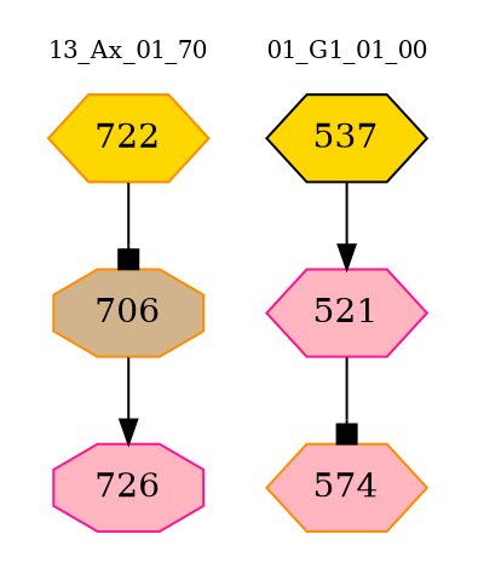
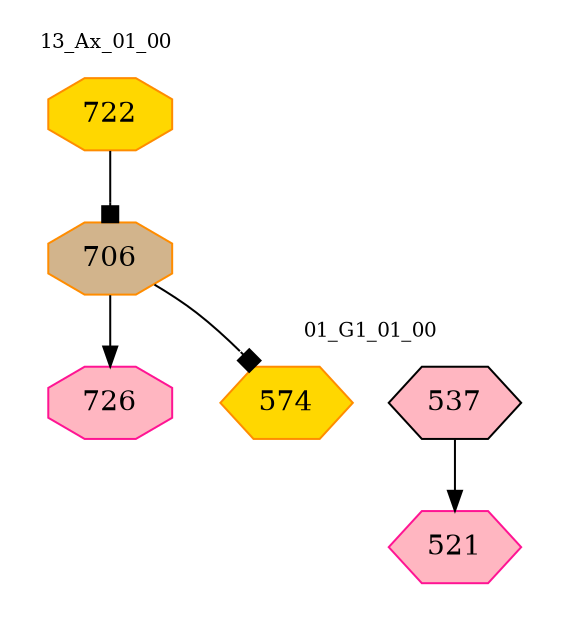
  digraph {
    node [color=darkorange fillcolor=lightpink shape=hexagon style=filled]
    edge [arrowhead=box color=black]
-   n1 [fillcolor=gold label=722]
+   n1 [fillcolor=gold label=722 shape=octagon]
    n2 [fillcolor=tan label=706 shape=octagon]
    n3 [color=deeppink label=726 shape=octagon]
-   n4 [color=black fillcolor=gold label=537]
+   n4 [color=black label=537]
    n5 [color=deeppink label=521]
-   n6 [label=574]
+   n6 [fillcolor=gold label=574]
    subgraph cluster_1 {
      color=white
      fontsize=10
-     label="13_Ax_01_70"
+     label="13_Ax_01_00"
      n1
      n2
      n3
    }
    subgraph cluster_2 {
      color=white
      fontsize=10
      label="01_G1_01_00"
      n4
      n5
      n6
    }
    n1 -> n2
    n2 -> n3 [arrowhead=normal]
    n4 -> n5 [arrowhead=normal]
-   n5 -> n6
+   n2 -> n6
  }
